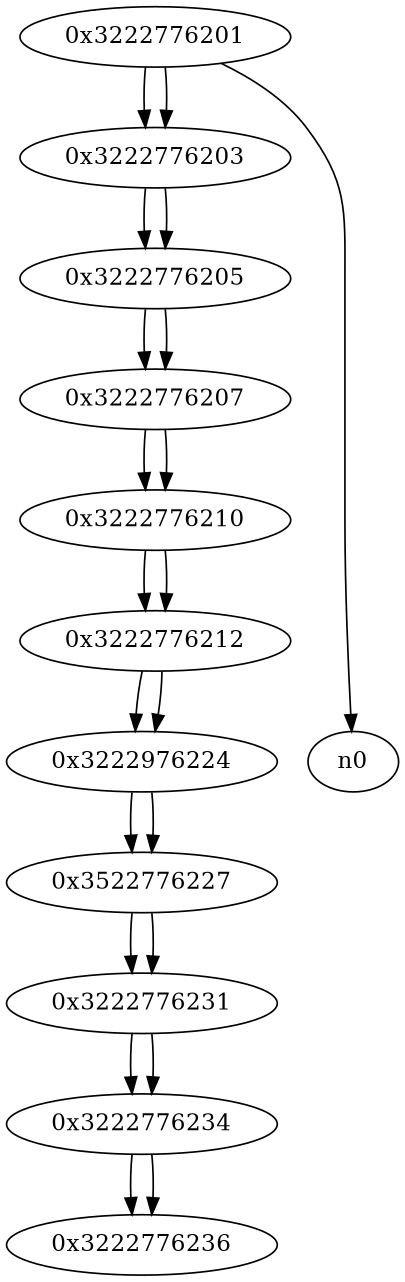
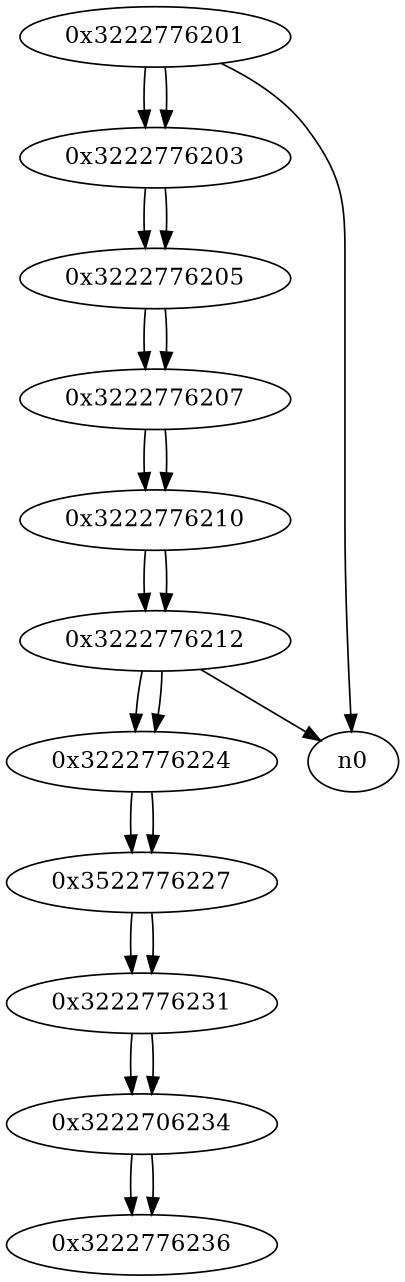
  digraph {
    n1 [label="0x3222776201"]
    n2 [label="0x3222776203"]
    n0
    n3 [label="0x3222776205"]
    n4 [label="0x3222776207"]
    n5 [label="0x3222776210"]
    n6 [label="0x3222776212"]
-   n7 [label="0x3222976224"]
+   n7 [label="0x3222776224"]
    n8 [label="0x3522776227"]
    n9 [label="0x3222776231"]
-   n10 [label="0x3222776234"]
+   n10 [label="0x3222706234"]
    n11 [label="0x3222776236"]
    n1 -> n2
    n1 -> n2
    n1 -> n0
    n2 -> n3
    n2 -> n3
    n3 -> n4
    n3 -> n4
    n4 -> n5
    n4 -> n5
    n5 -> n6
    n5 -> n6
+   n6 -> n0
    n6 -> n7
    n6 -> n7
    n7 -> n8
    n7 -> n8
    n8 -> n9
    n8 -> n9
    n9 -> n10
    n9 -> n10
    n10 -> n11
    n10 -> n11
  }
